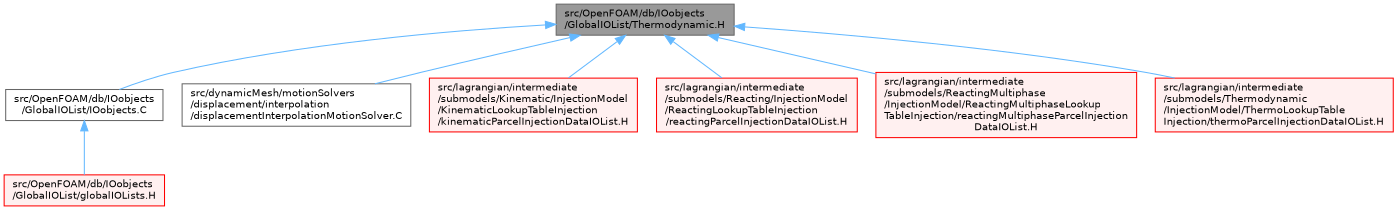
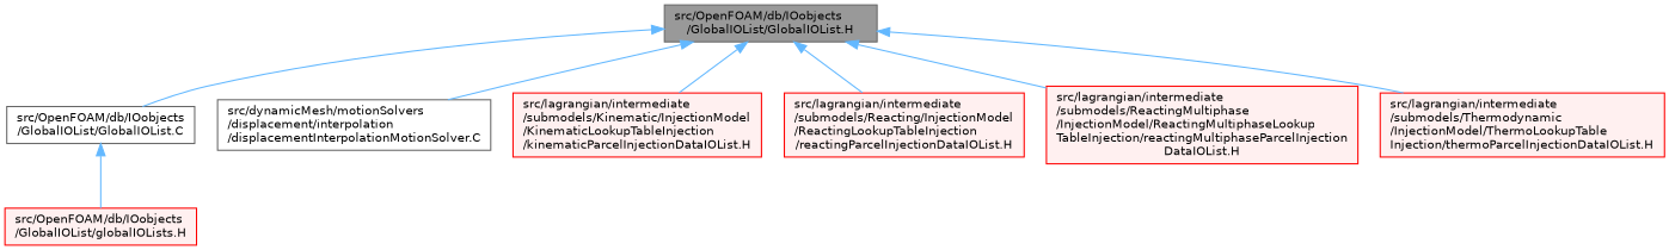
  digraph {
    node [color=red fillcolor="#FFF0F0" fontname=Helvetica fontsize=10 shape=box style=filled]
    edge [color=steelblue1 dir=back fontname=Helvetica fontsize=10 labelfontname=Helvetica labelfontsize=10 style=solid]
-   n1 [color=gray40 fillcolor=grey60 fontcolor=black height=0.2 label="src/OpenFOAM/db/IOobjects\l/GlobalIOList/Thermodynamic.H" width=0.4]
-   n2 [color=grey40 fillcolor=white height=0.2 label="src/OpenFOAM/db/IOobjects\l/GlobalIOList/IOobjects.C" width=0.4]
+   n1 [color=gray40 fillcolor=grey60 fontcolor=black height=0.2 label="src/OpenFOAM/db/IOobjects\l/GlobalIOList/GlobalIOList.H" width=0.4]
+   n2 [color=grey40 fillcolor=white height=0.2 label="src/OpenFOAM/db/IOobjects\l/GlobalIOList/GlobalIOList.C" width=0.4]
    n3 [color=grey40 fillcolor=white height=0.2 label="src/dynamicMesh/motionSolvers\l/displacement/interpolation\l/displacementInterpolationMotionSolver.C" width=0.4]
    n4 [height=0.2 label="src/lagrangian/intermediate\l/submodels/Kinematic/InjectionModel\l/KinematicLookupTableInjection\l/kinematicParcelInjectionDataIOList.H" width=0.4]
    n5 [height=0.2 label="src/lagrangian/intermediate\l/submodels/Reacting/InjectionModel\l/ReactingLookupTableInjection\l/reactingParcelInjectionDataIOList.H" width=0.4]
    n6 [height=0.2 label="src/lagrangian/intermediate\l/submodels/ReactingMultiphase\l/InjectionModel/ReactingMultiphaseLookup\lTableInjection/reactingMultiphaseParcelInjection\lDataIOList.H" width=0.4]
    n7 [height=0.2 label="src/lagrangian/intermediate\l/submodels/Thermodynamic\l/InjectionModel/ThermoLookupTable\lInjection/thermoParcelInjectionDataIOList.H" width=0.4]
    n8 [height=0.2 label="src/OpenFOAM/db/IOobjects\l/GlobalIOList/globalIOLists.H" width=0.4]
    n1 -> n2
    n1 -> n3
    n1 -> n4
    n1 -> n5
    n1 -> n6
    n1 -> n7
    n2 -> n8
  }
